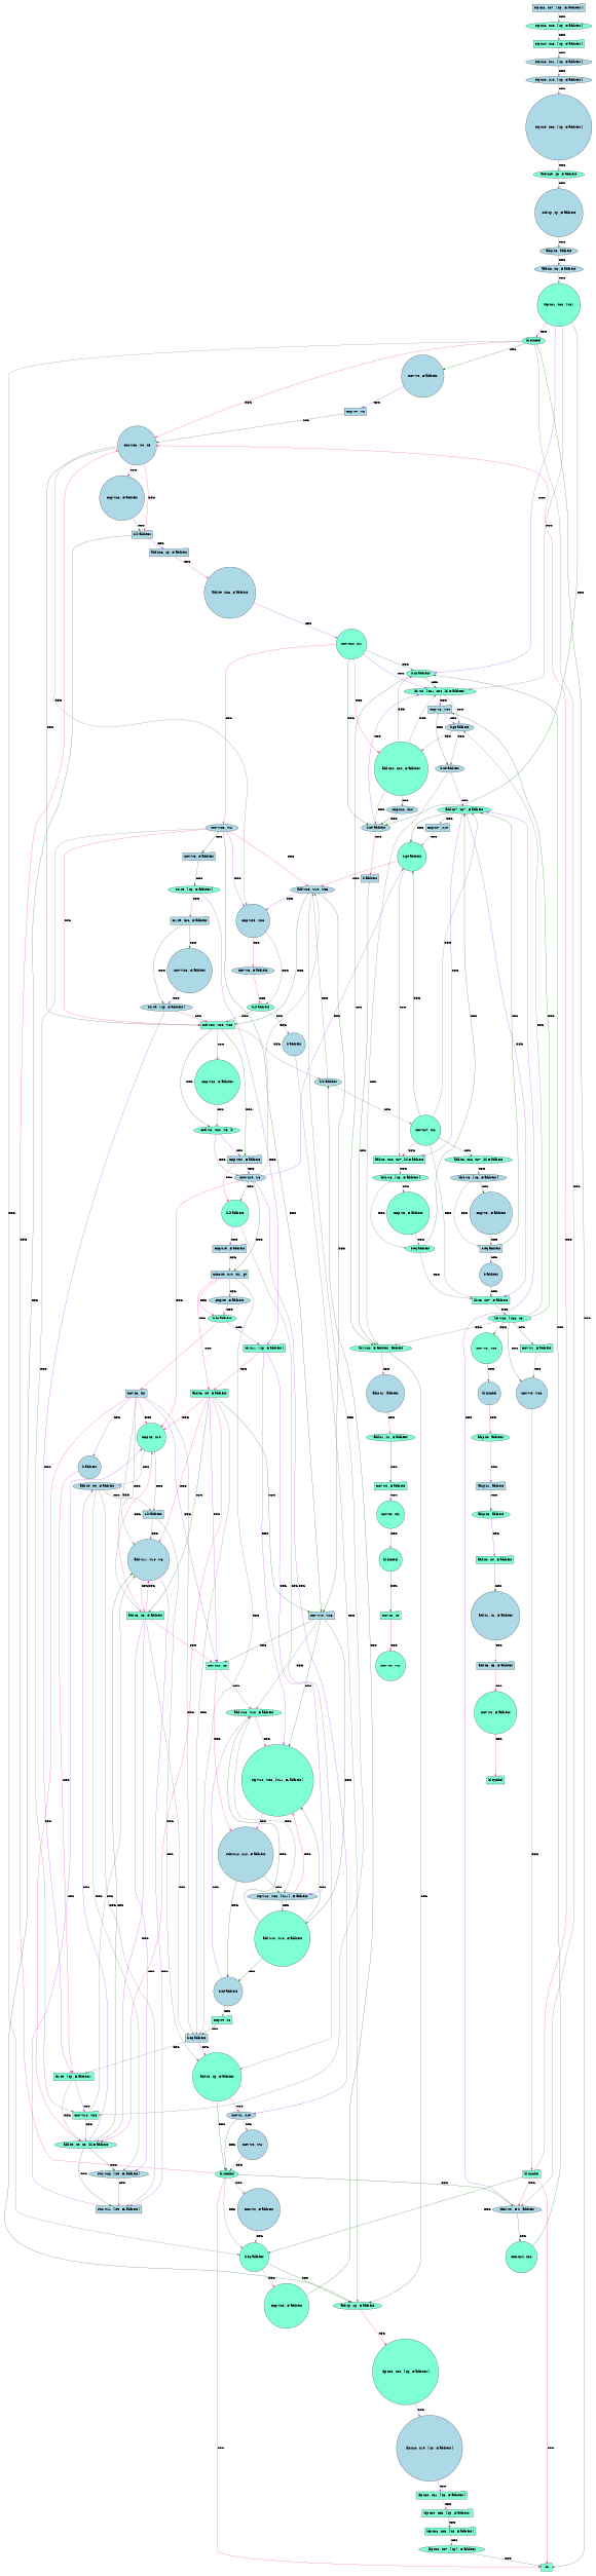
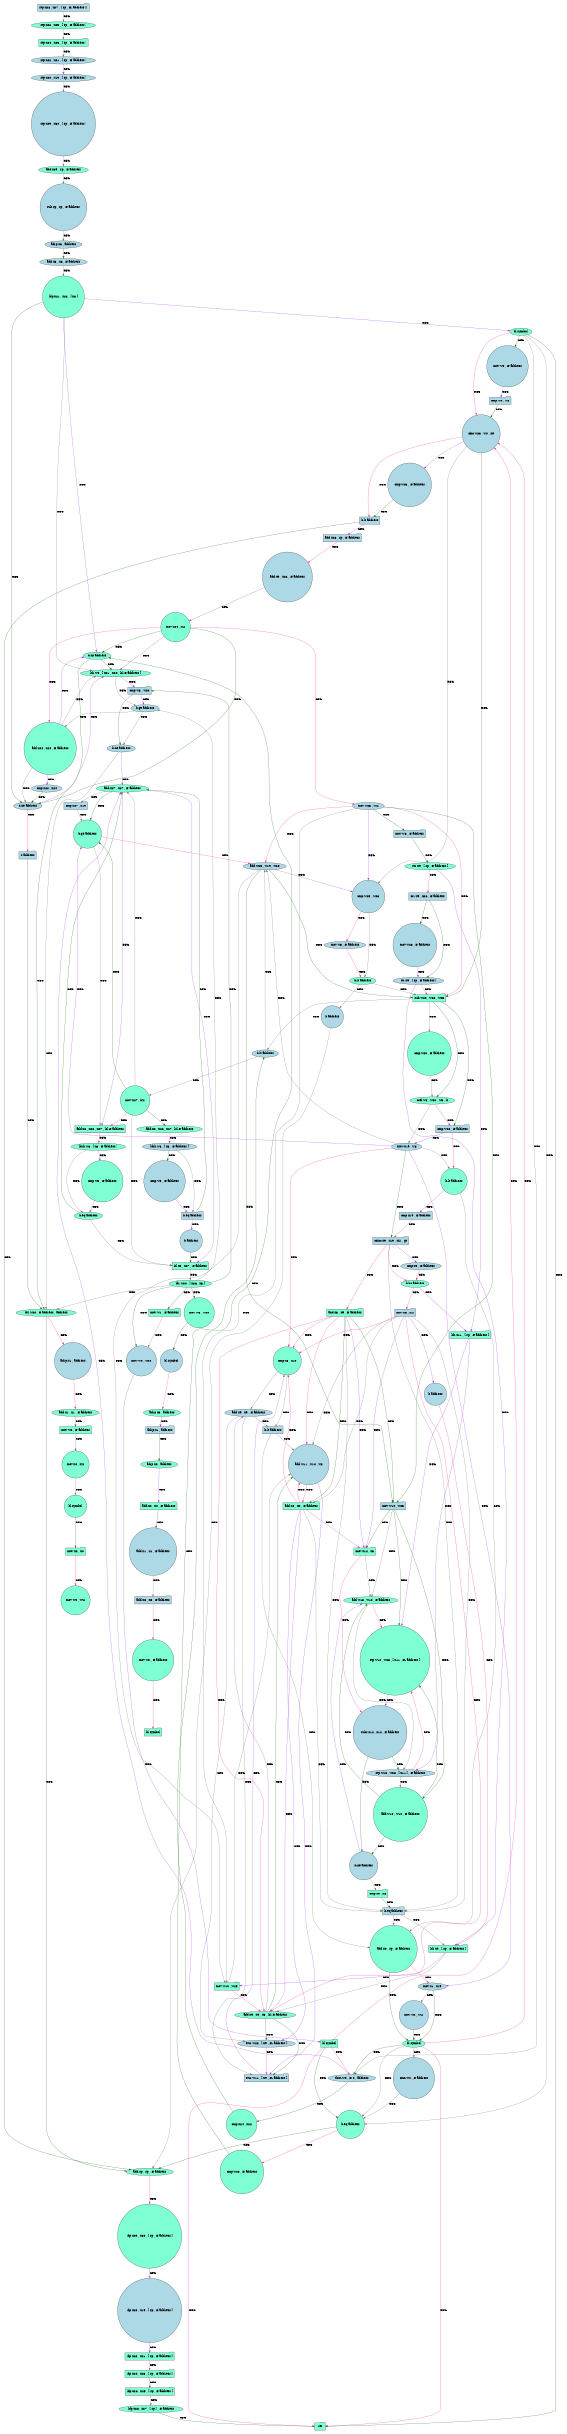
  digraph {
    node [fillcolor=aquamarine shape=ellipse style=filled]
    edge [color=gray40]
    n1 [fillcolor=lightblue label="stp x28 , x27 , [ sp , #- address ]!" shape=folder]
    n2 [label="stp x26 , x25 , [ sp , # address ]"]
    n3 [label="stp x24 , x23 , [ sp , # address ]" shape=folder]
    n4 [fillcolor=lightblue label="stp x22 , x21 , [ sp , # address ]"]
    n5 [fillcolor=lightblue label="stp x20 , x19 , [ sp , # address ]"]
    n6 [fillcolor=lightblue label="stp x29 , x30 , [ sp , # address ]" shape=circle]
    n7 [label="add x29 , sp , # address"]
    n8 [fillcolor=lightblue label="sub sp , sp , # address" shape=circle]
    n9 [fillcolor=lightblue label="adrp x8 , address"]
    n10 [fillcolor=lightblue label="add x8 , x8 , # address"]
    n11 [label="ldp x21 , x22 , [ x8 ]" shape=circle]
    n12 [label="bl symbol"]
    n13 [label="b.hs address"]
    n14 [label="ldr w8 , [ x21 , x24 , lsl # address ]"]
    n15 [fillcolor=lightblue label="b.ne address"]
    n16 [fillcolor=lightblue label="mov w8 , # address" shape=circle]
    n17 [fillcolor=lightblue label="cinc w23 , w0 , ne" shape=circle]
    n18 [label=ret shape=folder]
    n19 [label="b.eq address" shape=circle]
    n20 [fillcolor=lightblue label="tbnz w0 , # 0 , address"]
    n21 [label="tbz w20 , # address , address"]
    n22 [fillcolor=lightblue label="cmp w8 , w20" shape=folder]
    n23 [fillcolor=lightblue label="b.ge address"]
    n24 [fillcolor=lightblue label="b address" shape=folder]
    n25 [fillcolor=lightblue label="cmp w0 , w8" shape=folder]
    n26 [fillcolor=lightblue label="cmp w23 , # address" shape=circle]
    n27 [fillcolor=lightblue label="b.lt address" shape=folder]
    n28 [label="sub w20 , w23 , w25" shape=folder]
    n29 [fillcolor=lightblue label="cmp w25 , w23" shape=circle]
    n30 [label="add sp , sp , # address"]
    n31 [label="cmp w20 , # address" shape=circle]
    n32 [label="add x27 , x27 , # address"]
-   n33 [label="cmn x24 , x22" shape=circle]
+   n33 [label="cmp x24 , x22" shape=circle]
    n34 [fillcolor=lightblue label="add x26 , sp , # address" shape=folder]
    n35 [fillcolor=lightblue label="b.lt address"]
    n36 [label="cmp w20 , # address" shape=circle]
    n37 [label="csel w8 , w20 , w8 , lt"]
    n38 [fillcolor=lightblue label="cmp w20 , # address" shape=folder]
    n39 [fillcolor=lightblue label="mov w8 , # address"]
    n40 [label="b.lt address"]
    n41 [label="ldp x29 , x30 , [ sp , # address ]" shape=circle]
    n42 [fillcolor=lightblue label="add x9 , x26 , # address" shape=circle]
    n43 [fillcolor=lightblue label="ldp x20 , x19 , [ sp , # address ]" shape=circle]
    n44 [label="mov x24 , xzr" shape=circle]
    n45 [label="ldp x22 , x21 , [ sp , # address ]" shape=folder]
    n46 [label="ldp x24 , x23 , [ sp , # address ]" shape=folder]
    n47 [label="ldp x26 , x25 , [ sp , # address ]" shape=folder]
    n48 [label="ldp x28 , x27 , [ sp ] , # address"]
    n49 [fillcolor=lightblue label="mov w25 , wzr"]
    n50 [label="add x24 , x24 , # address" shape=circle]
    n51 [fillcolor=lightblue label="mov w8 , # address" shape=folder]
    n52 [fillcolor=lightblue label="add w25 , w19 , w25"]
    n53 [fillcolor=lightblue label="mov w10 , w25" shape=folder]
    n54 [label="mov w10 , w25" shape=folder]
    n55 [fillcolor=lightblue label="cmp x22 , x24"]
    n56 [label="str x9 , [ sp , # address ]"]
    n57 [label="stp w10 , w28 , [ x11 , #- address ]" shape=circle]
    n58 [label="mov x12 , x8" shape=folder]
    n59 [label="add w13 , w10 , # address"]
    n60 [label="add w10 , w10 , # address" shape=circle]
    n61 [label="add x9 , x9 , x8 , lsl # address"]
    n62 [fillcolor=lightblue label="add w11 , w10 , w8" shape=circle]
    n63 [fillcolor=lightblue label="orr x9 , x26 , # address" shape=folder]
    n64 [label="ldr x11 , [ sp , # address ]" shape=folder]
    n65 [fillcolor=lightblue label="mov w28 , # address" shape=circle]
    n66 [fillcolor=lightblue label="str x9 , [ sp , # address ]"]
    n67 [label="and x8 , x9 , # address" shape=folder]
    n68 [fillcolor=lightblue label="stp w13 , w28 , [ x11 ] , # address"]
    n69 [label="ldr x9 , [ sp , # address ]" shape=folder]
    n70 [label="mov x27 , xzr" shape=circle]
    n71 [fillcolor=lightblue label="sxtw x19 , w8"]
    n72 [label="b.lt address" shape=circle]
    n73 [label="add x0 , sp , # address" shape=circle]
    n74 [fillcolor=lightblue label="mov x1 , x19"]
    n75 [label="bl symbol"]
    n76 [fillcolor=lightblue label="mov w2 , wzr" shape=circle]
    n77 [fillcolor=lightblue label="cmn w0 , # address" shape=circle]
    n78 [fillcolor=lightblue label="cmp x19 , # address" shape=folder]
    n79 [fillcolor=lightblue label="csinc x9 , x19 , xzr , gt" shape=folder]
    n80 [fillcolor=lightblue label="cmp x9 , # address"]
    n81 [label="b.hs address"]
    n82 [fillcolor=lightblue label="b.eq address" shape=folder]
    n83 [fillcolor=lightblue label="mov x8 , xzr" shape=folder]
    n84 [label="add x8 , x8 , # address" shape=folder]
    n85 [label="cmp x8 , x19" shape=circle]
    n86 [fillcolor=lightblue label="b address" shape=circle]
    n87 [fillcolor=lightblue label="subs x12 , x12 , # address" shape=circle]
    n88 [fillcolor=lightblue label="stur w28 , [ x9 , #- address ]"]
    n89 [fillcolor=lightblue label="stur w11 , [ x9 , #- address ]" shape=folder]
    n90 [fillcolor=lightblue label="add x9 , x9 , # address"]
    n91 [fillcolor=lightblue label="b.lt address" shape=folder]
    n92 [label="add x8 , x26 , x27 , lsl # address"]
    n93 [label="b.ge address" shape=circle]
    n94 [label="add x8 , x26 , x27 , lsl # address" shape=folder]
    n95 [label="lsl x8 , x27 , # address" shape=folder]
    n96 [fillcolor=lightblue label="ldrh w8 , [ x8 , # address ]"]
    n97 [fillcolor=lightblue label="cmp x27 , x19" shape=folder]
    n98 [label="ldrh w8 , [ x8 , # address ]"]
    n99 [label="ldr w20 , [ x26 , x8 ]"]
    n100 [fillcolor=lightblue label="b.ne address" shape=circle]
    n101 [fillcolor=lightblue label="b address" shape=circle]
    n102 [fillcolor=lightblue label="cmp w8 , # address" shape=circle]
    n103 [fillcolor=lightblue label="b.eq address" shape=folder]
    n104 [fillcolor=lightblue label="b address" shape=circle]
    n105 [label="cmp x9 , x8" shape=folder]
    n106 [label="cmp w8 , # address" shape=circle]
    n107 [label="b.eq address"]
    n108 [label="mov w1 , # address" shape=folder]
    n109 [fillcolor=lightblue label="mov w0 , w20" shape=circle]
    n110 [label="mov w3 , w20" shape=circle]
    n111 [label="bl symbol" shape=folder]
    n112 [fillcolor=lightblue label="adrp x1 , address" shape=circle]
    n113 [fillcolor=lightblue label="b.ne address"]
    n114 [fillcolor=lightblue label="bl symbol" shape=circle]
    n115 [label="add x1 , x1 , # address"]
    n116 [label="mov w2 , # address" shape=folder]
    n117 [label="mov x0 , xzr" shape=circle]
    n118 [label="bl symbol" shape=circle]
    n119 [label="mov x2 , x0" shape=folder]
    n120 [label="mov w0 , wzr" shape=circle]
    n121 [label="adrp x0 , address"]
    n122 [fillcolor=lightblue label="adrp x1 , address" shape=folder]
    n123 [label="adrp x3 , address"]
    n124 [label="add x0 , x0 , # address" shape=folder]
    n125 [fillcolor=lightblue label="add x1 , x1 , # address" shape=circle]
    n126 [fillcolor=lightblue label="add x3 , x3 , # address" shape=folder]
    n127 [label="mov w2 , # address" shape=circle]
    n128 [label="bl symbol" shape=folder]
    n1 -> n2 [label=CFG]
    n2 -> n3 [label=CFG]
    n3 -> n4 [label=CFG]
    n4 -> n5 [color=purple label=CFG]
    n5 -> n6 [label=CFG]
    n6 -> n7 [color=purple label=CFG]
    n7 -> n8 [label=CFG]
    n8 -> n9 [label=CFG]
    n9 -> n10 [color=darkgreen label=CFG]
    n10 -> n11 [label=CFG]
    n11 -> n12 [color=purple label=CFG]
    n11 -> n13 [color=purple label=DFG]
    n11 -> n14 [label=DFG]
    n11 -> n15 [color=darkgreen label=DFG]
    n12 -> n16 [color=darkgreen label=CFG]
    n12 -> n17 [color=deeppink label=DFG]
    n12 -> n18 [color=darkgreen label=DFG]
    n12 -> n19 [label=DFG]
    n12 -> n20 [label=DFG]
    n13 -> n14 [color=darkgreen label=CFG]
    n13 -> n21 [color=darkgreen label=CFG]
    n14 -> n22 [color=purple label=DFG]
    n14 -> n23 [label=DFG]
    n15 -> n14 [color=purple label=CFG]
    n15 -> n24 [color=deeppink label=CFG]
    n16 -> n25 [color=purple label=CFG]
    n17 -> n26 [color=purple label=CFG]
    n17 -> n27 [color=deeppink label=DFG]
    n17 -> n28 [color=darkgreen label=DFG]
    n17 -> n29 [label=DFG]
    n19 -> n30 [color=darkgreen label=CFG]
    n19 -> n31 [color=deeppink label=CFG]
    n20 -> n32 [color=purple label=CFG]
    n20 -> n33 [color=darkgreen label=CFG]
    n21 -> n30 [color=darkgreen label=CFG]
    n21 -> n112 [color=deeppink label=CFG]
    n22 -> n23 [color=purple label=CFG]
    n22 -> n113 [color=darkgreen label=DFG]
    n23 -> n50 [label=CFG]
    n23 -> n113 [label=CFG]
    n24 -> n21 [color=darkgreen label=CFG]
    n25 -> n17 [color=darkgreen label=CFG]
    n26 -> n27 [color=darkgreen label=CFG]
    n27 -> n30 [color=darkgreen label=CFG]
    n27 -> n34 [color=purple label=CFG]
    n28 -> n35 [label=DFG]
    n28 -> n36 [label=CFG]
    n28 -> n37 [color=darkgreen label=DFG]
    n28 -> n38 [color=darkgreen label=DFG]
    n29 -> n39 [color=deeppink label=CFG]
    n29 -> n40 [label=DFG]
    n30 -> n41 [color=deeppink label=CFG]
    n31 -> n35 [color=darkgreen label=CFG]
    n32 -> n93 [color=darkgreen label=DFG]
    n32 -> n94 [color=purple label=DFG]
    n32 -> n95 [color=purple label=DFG]
    n32 -> n97 [label=CFG]
    n33 -> n13 [color=darkgreen label=CFG]
    n34 -> n42 [color=deeppink label=CFG]
    n35 -> n52 [label=CFG]
    n35 -> n70 [label=CFG]
    n36 -> n37 [label=CFG]
    n37 -> n38 [color=purple label=CFG]
    n37 -> n71 [label=DFG]
    n38 -> n71 [color=purple label=CFG]
    n38 -> n72 [color=deeppink label=DFG]
    n39 -> n40 [color=deeppink label=CFG]
    n40 -> n28 [label=CFG]
    n40 -> n101 [label=CFG]
    n41 -> n43 [color=purple label=CFG]
    n42 -> n44 [color=purple label=CFG]
    n43 -> n45 [color=purple label=CFG]
    n44 -> n13 [color=darkgreen label=DFG]
    n44 -> n14 [color=purple label=DFG]
    n44 -> n15 [color=darkgreen label=DFG]
    n44 -> n49 [color=deeppink label=CFG]
    n44 -> n50 [color=deeppink label=DFG]
    n45 -> n46 [color=deeppink label=CFG]
    n46 -> n47 [color=darkgreen label=CFG]
    n47 -> n48 [color=purple label=CFG]
    n48 -> n18 [color=darkgreen label=CFG]
    n49 -> n28 [color=deeppink label=DFG]
    n49 -> n29 [color=purple label=DFG]
    n49 -> n51 [color=darkgreen label=CFG]
    n49 -> n52 [color=deeppink label=DFG]
    n49 -> n53 [color=darkgreen label=DFG]
    n49 -> n54 [label=DFG]
    n50 -> n13 [color=purple label=DFG]
    n50 -> n14 [label=DFG]
    n50 -> n15 [label=DFG]
    n50 -> n55 [color=purple label=CFG]
    n51 -> n56 [color=darkgreen label=CFG]
    n52 -> n28 [color=darkgreen label=DFG]
    n52 -> n29 [color=purple label=DFG]
    n52 -> n53 [color=darkgreen label=DFG]
    n52 -> n54 [label=DFG]
    n53 -> n57 [color=darkgreen label=DFG]
    n53 -> n58 [color=darkgreen label=CFG]
    n53 -> n59 [label=DFG]
    n53 -> n60 [color=darkgreen label=DFG]
    n54 -> n61 [color=deeppink label=CFG]
    n54 -> n62 [label=DFG]
    n55 -> n15 [color=darkgreen label=CFG]
    n56 -> n63 [color=deeppink label=CFG]
    n56 -> n64 [color=purple label=DFG]
    n57 -> n87 [color=purple label=CFG]
    n58 -> n59 [label=CFG]
    n58 -> n87 [color=deeppink label=DFG]
    n59 -> n57 [color=deeppink label=CFG]
    n59 -> n68 [label=DFG]
    n60 -> n57 [color=darkgreen label=DFG]
    n60 -> n59 [color=darkgreen label=DFG]
    n60 -> n100 [color=darkgreen label=CFG]
    n61 -> n62 [color=darkgreen label=CFG]
    n61 -> n88 [color=darkgreen label=DFG]
    n61 -> n89 [color=darkgreen label=DFG]
    n61 -> n90 [color=purple label=DFG]
    n62 -> n84 [color=deeppink label=CFG]
    n62 -> n89 [color=purple label=DFG]
    n63 -> n65 [color=darkgreen label=CFG]
    n63 -> n66 [color=darkgreen label=DFG]
    n64 -> n57 [color=purple label=DFG]
-   n64 -> n67 [color=deeppink label=CFG]
    n64 -> n68 [color=purple label=DFG]
    n65 -> n66 [color=purple label=CFG]
    n66 -> n28 [color=deeppink label=CFG]
    n66 -> n69 [color=purple label=DFG]
    n67 -> n53 [color=darkgreen label=CFG]
    n67 -> n58 [color=purple label=DFG]
    n67 -> n61 [color=deeppink label=DFG]
    n67 -> n62 [color=deeppink label=DFG]
    n67 -> n82 [label=DFG]
    n67 -> n84 [color=darkgreen label=DFG]
    n67 -> n85 [color=deeppink label=DFG]
    n68 -> n57 [color=deeppink label=DFG]
    n68 -> n60 [label=CFG]
    n69 -> n54 [color=purple label=CFG]
    n69 -> n61 [label=DFG]
    n70 -> n32 [label=DFG]
    n70 -> n92 [color=darkgreen label=CFG]
    n70 -> n93 [color=darkgreen label=DFG]
    n70 -> n94 [color=deeppink label=DFG]
    n70 -> n95 [label=DFG]
    n71 -> n52 [label=DFG]
    n71 -> n72 [label=CFG]
    n71 -> n74 [color=purple label=DFG]
    n71 -> n79 [color=darkgreen label=DFG]
    n71 -> n85 [color=deeppink label=DFG]
    n71 -> n93 [color=purple label=DFG]
    n72 -> n73 [label=CFG]
    n72 -> n78 [color=purple label=CFG]
    n73 -> n74 [color=deeppink label=CFG]
    n73 -> n75 [color=darkgreen label=DFG]
    n74 -> n75 [color=darkgreen label=DFG]
    n74 -> n76 [label=CFG]
    n75 -> n17 [color=deeppink label=DFG]
    n75 -> n18 [color=deeppink label=DFG]
    n75 -> n19 [label=DFG]
    n75 -> n20 [color=darkgreen label=DFG]
    n75 -> n77 [label=CFG]
    n76 -> n75 [color=darkgreen label=CFG]
    n77 -> n19 [label=CFG]
    n78 -> n79 [label=CFG]
    n79 -> n67 [color=deeppink label=DFG]
    n79 -> n80 [color=purple label=CFG]
    n79 -> n81 [color=deeppink label=DFG]
    n79 -> n82 [label=DFG]
    n80 -> n81 [color=deeppink label=CFG]
    n81 -> n64 [color=purple label=CFG]
    n81 -> n83 [color=deeppink label=CFG]
    n82 -> n69 [label=CFG]
    n82 -> n73 [color=purple label=CFG]
    n83 -> n58 [color=purple label=DFG]
    n83 -> n61 [color=deeppink label=DFG]
    n83 -> n62 [label=DFG]
    n83 -> n82 [label=DFG]
    n83 -> n84 [label=DFG]
    n83 -> n85 [color=deeppink label=DFG]
    n83 -> n86 [color=purple label=CFG]
    n84 -> n58 [color=deeppink label=DFG]
    n84 -> n61 [color=purple label=DFG]
    n84 -> n62 [color=deeppink label=DFG]
    n84 -> n82 [label=DFG]
    n84 -> n85 [color=deeppink label=DFG]
    n84 -> n88 [color=purple label=CFG]
    n85 -> n90 [label=CFG]
    n85 -> n91 [label=DFG]
    n86 -> n69 [color=deeppink label=CFG]
    n87 -> n68 [color=darkgreen label=CFG]
    n87 -> n100 [color=darkgreen label=DFG]
    n88 -> n89 [color=deeppink label=CFG]
    n89 -> n85 [color=purple label=CFG]
-   n90 -> n88 [label=DFG]
+   n90 -> n88 [label=CFG]
    n90 -> n89 [label=DFG]
    n90 -> n91 [label=CFG]
    n91 -> n62 [label=CFG]
    n91 -> n73 [label=CFG]
    n92 -> n96 [color=deeppink label=CFG]
    n93 -> n52 [color=deeppink label=CFG]
    n93 -> n94 [label=CFG]
    n94 -> n98 [color=deeppink label=DFG]
    n95 -> n99 [label=DFG]
    n96 -> n102 [color=darkgreen label=CFG]
    n96 -> n103 [label=DFG]
    n97 -> n93 [label=CFG]
    n98 -> n106 [color=purple label=CFG]
    n98 -> n107 [label=DFG]
    n99 -> n21 [label=DFG]
    n99 -> n22 [color=darkgreen label=DFG]
    n99 -> n23 [label=DFG]
    n99 -> n108 [color=darkgreen label=CFG]
    n99 -> n109 [color=darkgreen label=DFG]
    n99 -> n110 [color=darkgreen label=DFG]
    n100 -> n59 [color=purple label=CFG]
    n100 -> n105 [label=CFG]
    n101 -> n30 [label=CFG]
    n102 -> n103 [color=deeppink label=CFG]
    n103 -> n32 [color=darkgreen label=CFG]
    n103 -> n104 [color=purple label=CFG]
    n104 -> n95 [color=darkgreen label=CFG]
    n105 -> n82 [color=darkgreen label=CFG]
    n106 -> n107 [color=purple label=CFG]
    n107 -> n32 [color=darkgreen label=CFG]
    n107 -> n95 [label=CFG]
    n108 -> n109 [label=CFG]
    n109 -> n111 [color=purple label=DFG]
    n110 -> n114 [color=darkgreen label=CFG]
    n111 -> n17 [color=deeppink label=DFG]
    n111 -> n18 [color=deeppink label=DFG]
    n111 -> n19 [color=darkgreen label=DFG]
    n111 -> n20 [color=deeppink label=DFG]
    n112 -> n115 [color=deeppink label=CFG]
    n113 -> n21 [label=CFG]
    n113 -> n32 [color=purple label=CFG]
    n114 -> n121 [color=deeppink label=CFG]
    n115 -> n116 [color=darkgreen label=CFG]
    n116 -> n117 [color=purple label=CFG]
    n117 -> n118 [label=CFG]
    n118 -> n119 [color=darkgreen label=DFG]
    n119 -> n120 [color=deeppink label=CFG]
    n121 -> n122 [color=purple label=CFG]
    n122 -> n123 [color=darkgreen label=CFG]
    n123 -> n124 [color=purple label=CFG]
    n124 -> n125 [color=darkgreen label=CFG]
    n125 -> n126 [label=CFG]
    n126 -> n127 [color=deeppink label=CFG]
    n127 -> n128 [color=deeppink label=CFG]
  }
